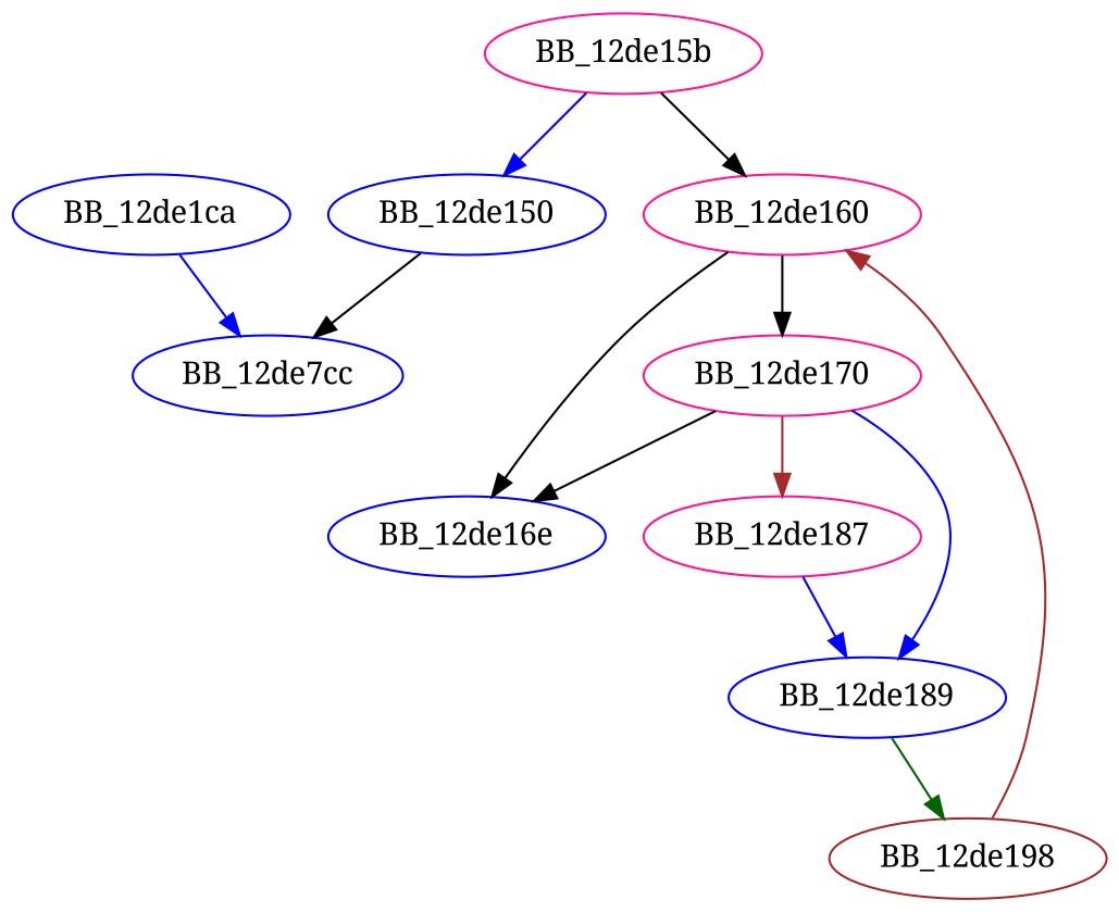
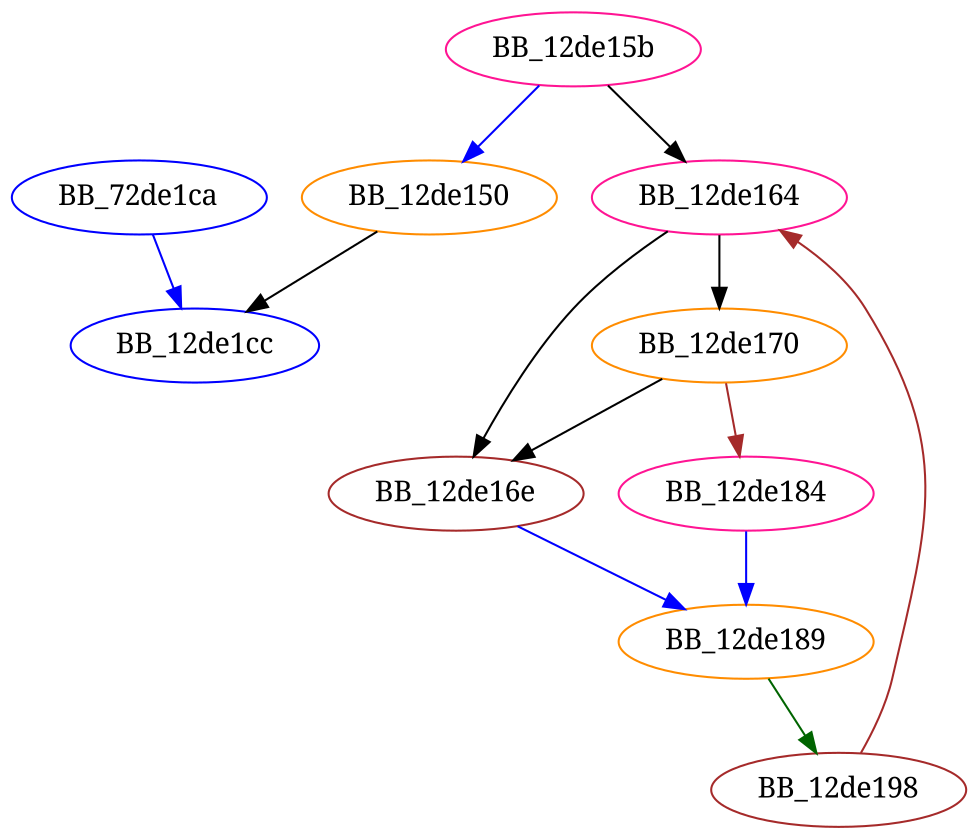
  digraph {
    fontname="Noto Serif"
    node [color=deeppink fontname="Noto Serif"]
    edge [color=black fontname="Noto Serif"]
-   BB_12de150 [color=blue]
-   BB_12de1cc [color=blue label=BB_12de7cc]
+   BB_12de150 [color=darkorange]
+   BB_12de1cc [color=blue]
    BB_12de15b
-   BB_12de160
-   BB_12de16e [color=blue]
-   BB_12de170
-   BB_12de187
-   BB_12de189 [color=blue]
+   BB_12de160 [label=BB_12de164]
+   BB_12de16e [color=brown]
+   BB_12de170 [color=darkorange]
+   BB_12de187 [label=BB_12de184]
+   BB_12de189 [color=darkorange]
    BB_12de198 [color=brown]
-   BB_12de1ca [color=blue]
+   BB_12de1ca [color=blue label=BB_72de1ca]
    BB_12de150 -> BB_12de1cc
    BB_12de15b -> BB_12de150 [color=blue]
    BB_12de15b -> BB_12de160
    BB_12de160 -> BB_12de16e
    BB_12de160 -> BB_12de170
    BB_12de170 -> BB_12de16e
    BB_12de170 -> BB_12de187 [color=brown]
-   BB_12de170 -> BB_12de189 [color=blue]
+   BB_12de16e -> BB_12de189 [color=blue]
    BB_12de187 -> BB_12de189 [color=blue]
    BB_12de189 -> BB_12de198 [color=darkgreen]
    BB_12de198 -> BB_12de160 [color=brown]
    BB_12de1ca -> BB_12de1cc [color=blue]
  }
